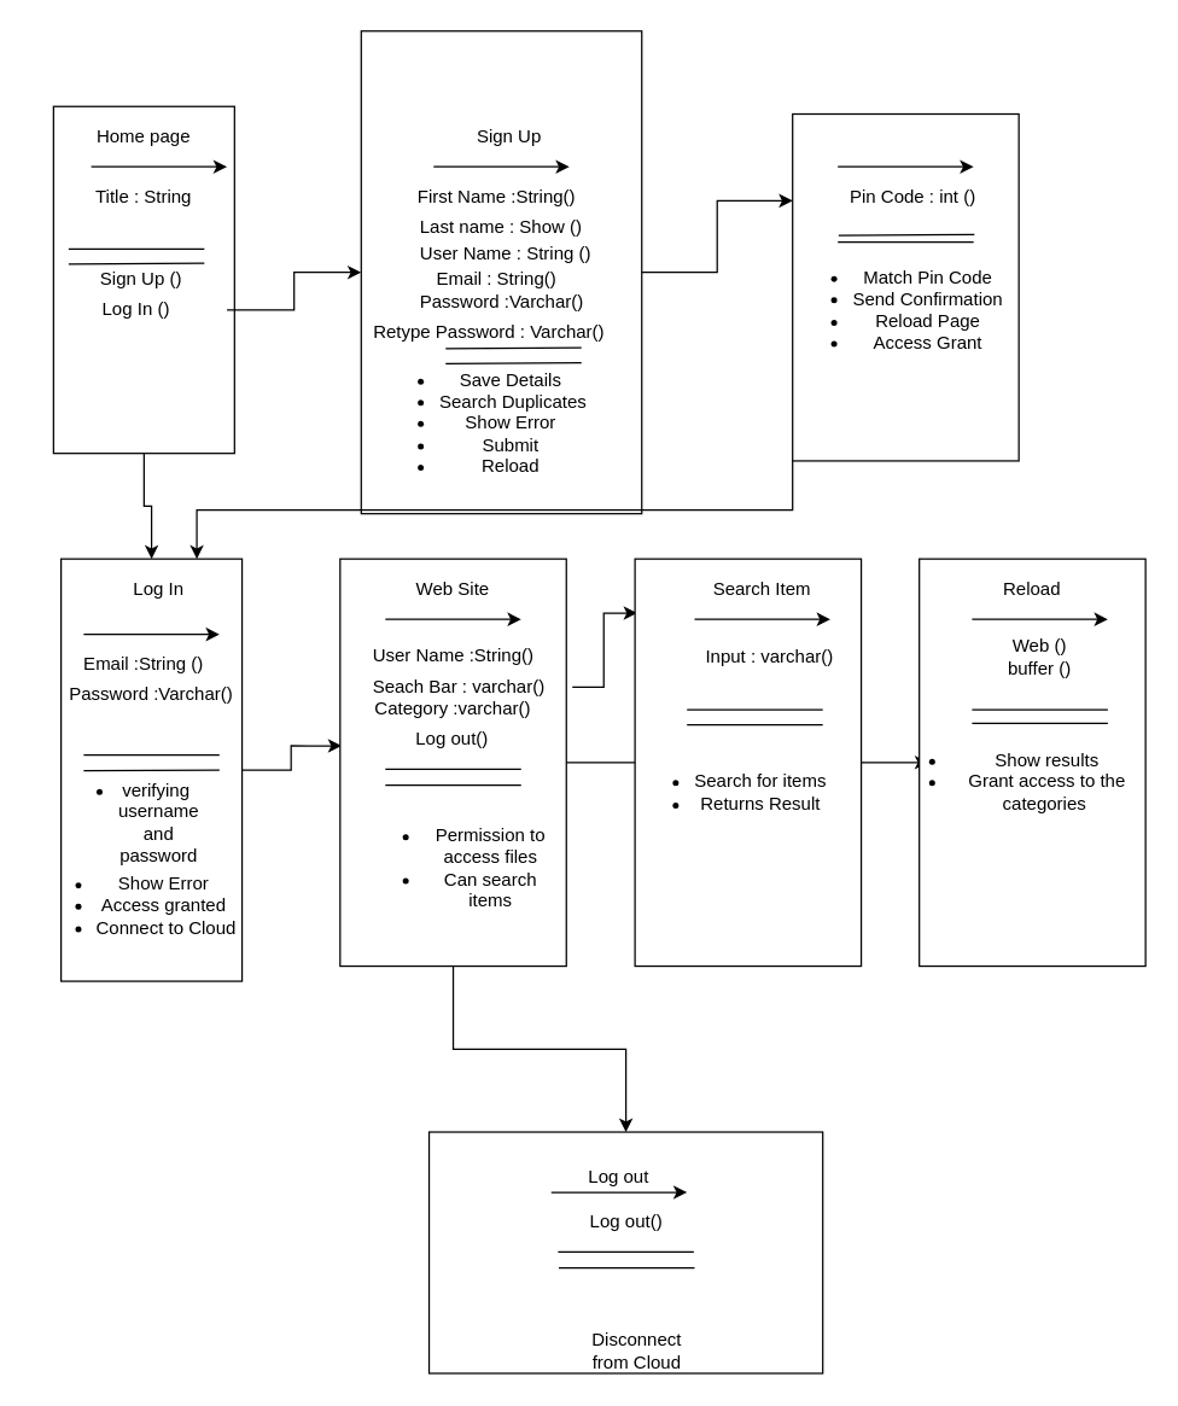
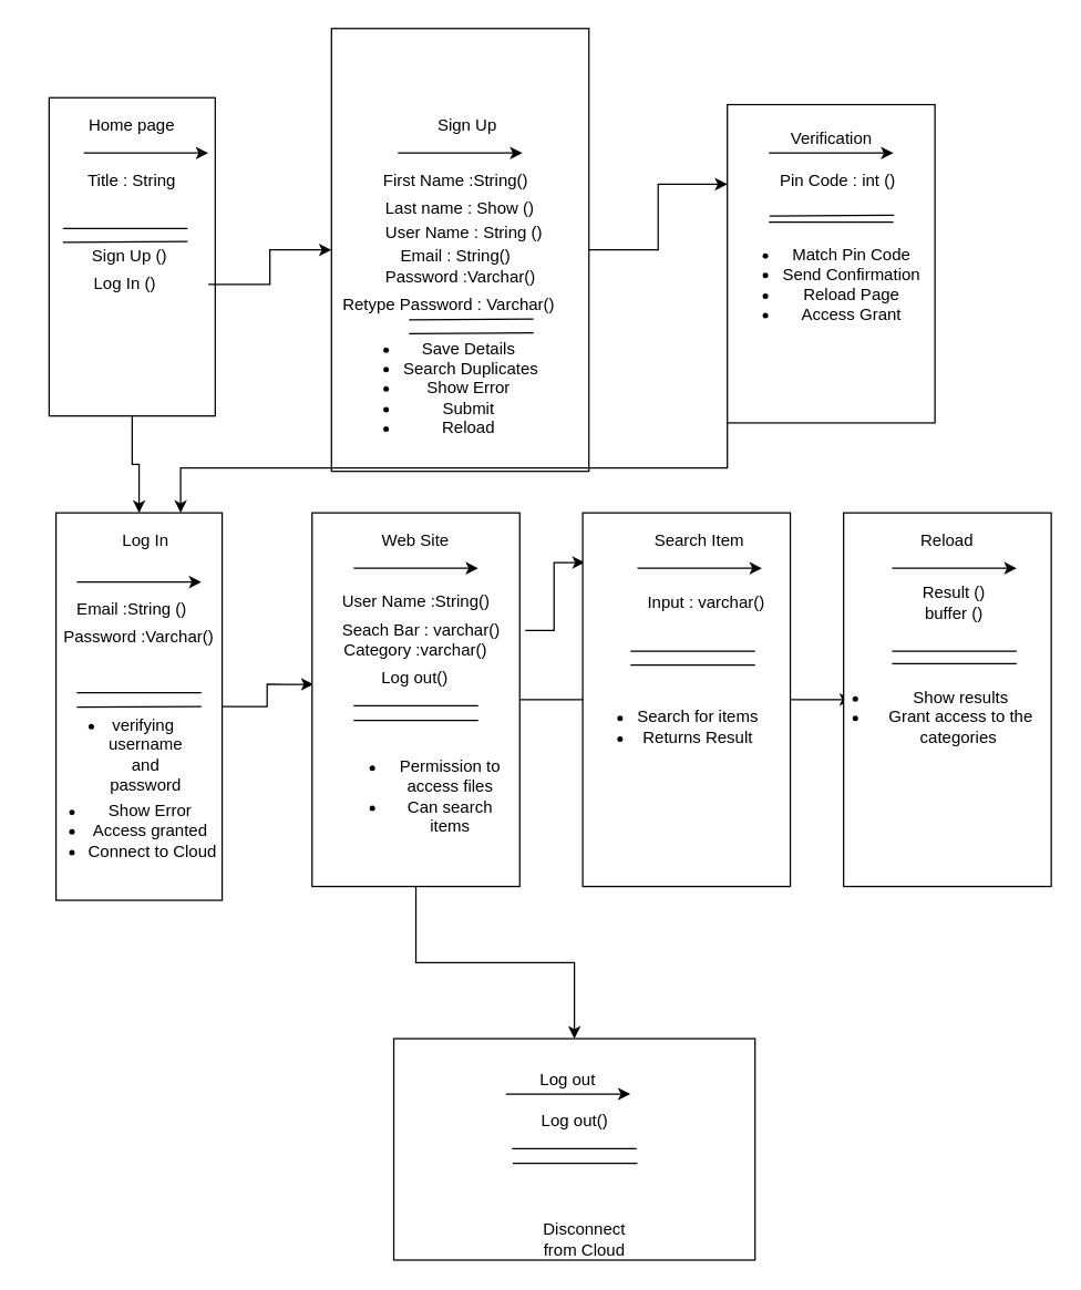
  <mxCell id="0" />
  <mxCell id="1" parent="0" />
  <mxCell id="2" style="edgeStyle=orthogonalEdgeStyle;rounded=0;orthogonalLoop=1;jettySize=auto;html=1;entryX=0.5;entryY=0;entryDx=0;entryDy=0;" edge="1" parent="1" source="3" target="22"><mxGeometry relative="1" as="geometry" /></mxCell>
  <mxCell id="3" value="" style="rounded=0;whiteSpace=wrap;html=1;" vertex="1" parent="1"><mxGeometry x="35" y="70" width="120" height="230" as="geometry" /></mxCell>
  <mxCell id="4" value="Home page" style="text;html=1;strokeColor=none;fillColor=none;align=center;verticalAlign=middle;whiteSpace=wrap;rounded=0;" vertex="1" parent="1"><mxGeometry x="50" y="80" width="90" height="20" as="geometry" /></mxCell>
  <mxCell id="5" value="Title : String" style="text;html=1;strokeColor=none;fillColor=none;align=center;verticalAlign=middle;whiteSpace=wrap;rounded=0;" vertex="1" parent="1"><mxGeometry x="55" y="120" width="80" height="20" as="geometry" /></mxCell>
  <mxCell id="6" value="Sign Up ()&amp;nbsp;" style="text;html=1;strokeColor=none;fillColor=none;align=center;verticalAlign=middle;whiteSpace=wrap;rounded=0;" vertex="1" parent="1"><mxGeometry x="40" y="175" width="110" height="20" as="geometry" /></mxCell>
  <mxCell id="7" style="edgeStyle=orthogonalEdgeStyle;rounded=0;orthogonalLoop=1;jettySize=auto;html=1;" edge="1" parent="1" source="8" target="13"><mxGeometry relative="1" as="geometry" /></mxCell>
  <mxCell id="8" value="Log In ()&amp;nbsp; &amp;nbsp;" style="text;html=1;strokeColor=none;fillColor=none;align=center;verticalAlign=middle;whiteSpace=wrap;rounded=0;" vertex="1" parent="1"><mxGeometry x="40" y="195" width="110" height="20" as="geometry" /></mxCell>
  <mxCell id="9" value="" style="endArrow=classic;html=1;" edge="1" parent="1"><mxGeometry width="50" height="50" relative="1" as="geometry"><mxPoint x="60" y="110" as="sourcePoint" /><mxPoint x="150" y="110" as="targetPoint" /><Array as="points" /></mxGeometry></mxCell>
  <mxCell id="10" value="" style="endArrow=none;html=1;" edge="1" parent="1"><mxGeometry width="50" height="50" relative="1" as="geometry"><mxPoint x="135" y="164.5" as="sourcePoint" /><mxPoint x="45" y="164.5" as="targetPoint" /></mxGeometry></mxCell>
  <mxCell id="11" value="" style="endArrow=none;html=1;" edge="1" parent="1"><mxGeometry width="50" height="50" relative="1" as="geometry"><mxPoint x="135" y="174" as="sourcePoint" /><mxPoint x="45" y="174" as="targetPoint" /><Array as="points"><mxPoint x="45" y="174.5" /></Array></mxGeometry></mxCell>
  <mxCell id="12" style="edgeStyle=orthogonalEdgeStyle;rounded=0;orthogonalLoop=1;jettySize=auto;html=1;entryX=0;entryY=0.25;entryDx=0;entryDy=0;" edge="1" parent="1" source="13" target="30"><mxGeometry relative="1" as="geometry" /></mxCell>
  <mxCell id="13" value="" style="rounded=0;whiteSpace=wrap;html=1;" vertex="1" parent="1"><mxGeometry x="239" y="20" width="186" height="320" as="geometry" /></mxCell>
  <mxCell id="14" value="Sign Up&amp;nbsp;" style="text;html=1;strokeColor=none;fillColor=none;align=center;verticalAlign=middle;whiteSpace=wrap;rounded=0;" vertex="1" parent="1"><mxGeometry x="294" y="80" width="90" height="20" as="geometry" /></mxCell>
  <mxCell id="15" value="" style="endArrow=classic;html=1;" edge="1" parent="1"><mxGeometry width="50" height="50" relative="1" as="geometry"><mxPoint x="287" y="110" as="sourcePoint" /><mxPoint x="377" y="110" as="targetPoint" /><Array as="points" /></mxGeometry></mxCell>
  <mxCell id="16" value="Password :Varchar()" style="text;html=1;strokeColor=none;fillColor=none;align=center;verticalAlign=middle;whiteSpace=wrap;rounded=0;" vertex="1" parent="1"><mxGeometry x="267.5" y="190" width="129" height="20" as="geometry" /></mxCell>
  <mxCell id="17" value="Email : String()" style="text;html=1;strokeColor=none;fillColor=none;align=center;verticalAlign=middle;whiteSpace=wrap;rounded=0;" vertex="1" parent="1"><mxGeometry x="279" y="175" width="100" height="20" as="geometry" /></mxCell>
  <mxCell id="18" value="Last name : Show ()" style="text;html=1;strokeColor=none;fillColor=none;align=center;verticalAlign=middle;whiteSpace=wrap;rounded=0;" vertex="1" parent="1"><mxGeometry x="262" y="140" width="140" height="20" as="geometry" /></mxCell>
  <mxCell id="19" value="First Name :String()" style="text;html=1;strokeColor=none;fillColor=none;align=center;verticalAlign=middle;whiteSpace=wrap;rounded=0;" vertex="1" parent="1"><mxGeometry x="274" y="120" width="110" height="20" as="geometry" /></mxCell>
  <mxCell id="20" value="Retype Password : Varchar()" style="text;html=1;strokeColor=none;fillColor=none;align=center;verticalAlign=middle;whiteSpace=wrap;rounded=0;" vertex="1" parent="1"><mxGeometry x="239" y="210" width="170" height="20" as="geometry" /></mxCell>
  <mxCell id="21" value="" style="edgeStyle=orthogonalEdgeStyle;rounded=0;orthogonalLoop=1;jettySize=auto;html=1;entryX=0.007;entryY=0.459;entryDx=0;entryDy=0;entryPerimeter=0;" edge="1" parent="1" source="22" target="44"><mxGeometry relative="1" as="geometry" /></mxCell>
  <mxCell id="22" value="" style="rounded=0;whiteSpace=wrap;html=1;" vertex="1" parent="1"><mxGeometry x="40" y="370" width="120" height="280" as="geometry" /></mxCell>
  <mxCell id="23" value="Log In" style="text;html=1;strokeColor=none;fillColor=none;align=center;verticalAlign=middle;whiteSpace=wrap;rounded=0;" vertex="1" parent="1"><mxGeometry x="85" y="380" width="40" height="20" as="geometry" /></mxCell>
  <mxCell id="24" value="" style="endArrow=classic;html=1;" edge="1" parent="1"><mxGeometry width="50" height="50" relative="1" as="geometry"><mxPoint x="55" y="420" as="sourcePoint" /><mxPoint x="145" y="420" as="targetPoint" /><Array as="points" /></mxGeometry></mxCell>
  <mxCell id="25" value="Email :String ()" style="text;html=1;strokeColor=none;fillColor=none;align=center;verticalAlign=middle;whiteSpace=wrap;rounded=0;" vertex="1" parent="1"><mxGeometry x="45" y="430" width="100" height="20" as="geometry" /></mxCell>
  <mxCell id="26" value="" style="endArrow=none;html=1;" edge="1" parent="1"><mxGeometry width="50" height="50" relative="1" as="geometry"><mxPoint x="145" y="500" as="sourcePoint" /><mxPoint x="55" y="500" as="targetPoint" /></mxGeometry></mxCell>
  <mxCell id="27" value="" style="endArrow=none;html=1;" edge="1" parent="1"><mxGeometry width="50" height="50" relative="1" as="geometry"><mxPoint x="145" y="510" as="sourcePoint" /><mxPoint x="55" y="510" as="targetPoint" /><Array as="points"><mxPoint x="55" y="510.5" /></Array></mxGeometry></mxCell>
  <mxCell id="28" value="Password :Varchar()" style="text;html=1;strokeColor=none;fillColor=none;align=center;verticalAlign=middle;whiteSpace=wrap;rounded=0;" vertex="1" parent="1"><mxGeometry x="35" y="450" width="130" height="20" as="geometry" /></mxCell>
  <mxCell id="29" style="edgeStyle=orthogonalEdgeStyle;rounded=0;orthogonalLoop=1;jettySize=auto;html=1;exitX=0;exitY=1;exitDx=0;exitDy=0;entryX=0.75;entryY=0;entryDx=0;entryDy=0;fontSize=18;fontColor=#000000;" edge="1" parent="1" source="30" target="22"><mxGeometry relative="1" as="geometry" /></mxCell>
  <mxCell id="30" value="" style="rounded=0;whiteSpace=wrap;html=1;" vertex="1" parent="1"><mxGeometry x="525" y="75" width="150" height="230" as="geometry" /></mxCell>
+ <mxCell id="31" value="Verification" style="text;html=1;strokeColor=none;fillColor=none;align=center;verticalAlign=middle;whiteSpace=wrap;rounded=0;" vertex="1" parent="1"><mxGeometry x="570.5" y="90" width="59" height="20" as="geometry" /></mxCell>
  <mxCell id="32" value="" style="endArrow=classic;html=1;" edge="1" parent="1"><mxGeometry width="50" height="50" relative="1" as="geometry"><mxPoint x="555" y="110" as="sourcePoint" /><mxPoint x="645" y="110" as="targetPoint" /><Array as="points" /></mxGeometry></mxCell>
  <mxCell id="33" value="Pin Code : int ()" style="text;html=1;strokeColor=none;fillColor=none;align=center;verticalAlign=middle;whiteSpace=wrap;rounded=0;" vertex="1" parent="1"><mxGeometry x="535" y="120" width="140" height="20" as="geometry" /></mxCell>
  <mxCell id="34" value="" style="endArrow=none;html=1;" edge="1" parent="1"><mxGeometry width="50" height="50" relative="1" as="geometry"><mxPoint x="645" y="160" as="sourcePoint" /><mxPoint x="555" y="160" as="targetPoint" /></mxGeometry></mxCell>
  <mxCell id="35" value="" style="endArrow=none;html=1;" edge="1" parent="1"><mxGeometry width="50" height="50" relative="1" as="geometry"><mxPoint x="645.5" y="155" as="sourcePoint" /><mxPoint x="555.5" y="155" as="targetPoint" /><Array as="points"><mxPoint x="555.5" y="155.5" /></Array></mxGeometry></mxCell>
  <mxCell id="36" value="" style="endArrow=none;html=1;" edge="1" parent="1"><mxGeometry width="50" height="50" relative="1" as="geometry"><mxPoint x="385" y="230" as="sourcePoint" /><mxPoint x="295" y="230" as="targetPoint" /><Array as="points"><mxPoint x="295" y="230.5" /></Array></mxGeometry></mxCell>
  <mxCell id="37" value="" style="endArrow=none;html=1;" edge="1" parent="1"><mxGeometry width="50" height="50" relative="1" as="geometry"><mxPoint x="385" y="240" as="sourcePoint" /><mxPoint x="295" y="240" as="targetPoint" /><Array as="points"><mxPoint x="295" y="240.5" /></Array></mxGeometry></mxCell>
  <mxCell id="38" value="&lt;ul&gt;&lt;li&gt;&amp;nbsp;Save Details&amp;nbsp;&amp;nbsp;&lt;/li&gt;&lt;li&gt;Search Duplicates&lt;/li&gt;&lt;li&gt;Show Error&amp;nbsp;&lt;/li&gt;&lt;li&gt;Submit&amp;nbsp;&lt;/li&gt;&lt;li&gt;Reload&amp;nbsp;&lt;/li&gt;&lt;/ul&gt;" style="text;html=1;strokeColor=none;fillColor=none;align=center;verticalAlign=middle;whiteSpace=wrap;rounded=0;" vertex="1" parent="1"><mxGeometry x="235" y="270" width="170" height="20" as="geometry" /></mxCell>
  <mxCell id="39" value="&lt;ul&gt;&lt;li&gt;Match Pin Code&lt;/li&gt;&lt;li&gt;Send Confirmation&lt;/li&gt;&lt;li&gt;Reload Page&lt;/li&gt;&lt;li&gt;Access Grant&lt;/li&gt;&lt;/ul&gt;" style="text;html=1;strokeColor=none;fillColor=none;align=center;verticalAlign=middle;whiteSpace=wrap;rounded=0;" vertex="1" parent="1"><mxGeometry x="495" y="195" width="200" height="20" as="geometry" /></mxCell>
  <mxCell id="40" value="&lt;ul&gt;&lt;li&gt;verifying&amp;nbsp; username and password&lt;/li&gt;&lt;/ul&gt;" style="text;html=1;strokeColor=none;fillColor=none;align=center;verticalAlign=middle;whiteSpace=wrap;rounded=0;" vertex="1" parent="1"><mxGeometry x="65" y="535" width="40" height="20" as="geometry" /></mxCell>
  <mxCell id="41" value="&lt;ul&gt;&lt;li&gt;Show Error&amp;nbsp;&lt;/li&gt;&lt;li&gt;Access granted&amp;nbsp;&lt;/li&gt;&lt;li&gt;Connect to Cloud&lt;/li&gt;&lt;/ul&gt;" style="text;html=1;strokeColor=none;fillColor=none;align=center;verticalAlign=middle;whiteSpace=wrap;rounded=0;" vertex="1" parent="1"><mxGeometry x="20" y="590" width="140" height="20" as="geometry" /></mxCell>
  <mxCell id="42" style="edgeStyle=orthogonalEdgeStyle;rounded=0;orthogonalLoop=1;jettySize=auto;html=1;entryX=0.5;entryY=0;entryDx=0;entryDy=0;" edge="1" parent="1" source="44" target="70"><mxGeometry relative="1" as="geometry" /></mxCell>
  <mxCell id="43" style="edgeStyle=orthogonalEdgeStyle;rounded=0;orthogonalLoop=1;jettySize=auto;html=1;entryX=0.153;entryY=0.333;entryDx=0;entryDy=0;entryPerimeter=0;" edge="1" parent="1" source="44" target="69"><mxGeometry relative="1" as="geometry" /></mxCell>
  <mxCell id="44" value="" style="rounded=0;whiteSpace=wrap;html=1;" vertex="1" parent="1"><mxGeometry x="225" y="370" width="150" height="270" as="geometry" /></mxCell>
  <mxCell id="45" value="Web Site" style="text;html=1;strokeColor=none;fillColor=none;align=center;verticalAlign=middle;whiteSpace=wrap;rounded=0;" vertex="1" parent="1"><mxGeometry x="255" y="380" width="90" height="20" as="geometry" /></mxCell>
  <mxCell id="46" value="" style="endArrow=classic;html=1;" edge="1" parent="1"><mxGeometry width="50" height="50" relative="1" as="geometry"><mxPoint x="255" y="410" as="sourcePoint" /><mxPoint x="345" y="410" as="targetPoint" /><Array as="points" /></mxGeometry></mxCell>
  <mxCell id="47" value="User Name :String()" style="text;whiteSpace=wrap;html=1;" vertex="1" parent="1"><mxGeometry x="245" y="420" width="130" height="30" as="geometry" /></mxCell>
  <mxCell id="48" value="User Name : String ()" style="text;html=1;strokeColor=none;fillColor=none;align=center;verticalAlign=middle;whiteSpace=wrap;rounded=0;" vertex="1" parent="1"><mxGeometry x="265" y="155" width="140" height="25" as="geometry" /></mxCell>
  <mxCell id="49" value="" style="endArrow=none;html=1;" edge="1" parent="1"><mxGeometry width="50" height="50" relative="1" as="geometry"><mxPoint x="345" y="520" as="sourcePoint" /><mxPoint x="255" y="520" as="targetPoint" /></mxGeometry></mxCell>
  <mxCell id="50" value="" style="endArrow=none;html=1;" edge="1" parent="1"><mxGeometry width="50" height="50" relative="1" as="geometry"><mxPoint x="345" y="509.5" as="sourcePoint" /><mxPoint x="255" y="509.5" as="targetPoint" /></mxGeometry></mxCell>
  <mxCell id="51" style="edgeStyle=orthogonalEdgeStyle;rounded=0;orthogonalLoop=1;jettySize=auto;html=1;entryX=0.01;entryY=0.133;entryDx=0;entryDy=0;entryPerimeter=0;" edge="1" parent="1" source="52" target="56"><mxGeometry relative="1" as="geometry" /></mxCell>
  <mxCell id="52" value="Seach Bar : varchar()" style="text;html=1;strokeColor=none;fillColor=none;align=center;verticalAlign=middle;whiteSpace=wrap;rounded=0;" vertex="1" parent="1"><mxGeometry x="229" y="440" width="150" height="30" as="geometry" /></mxCell>
  <mxCell id="53" value="Category :varchar()" style="text;html=1;strokeColor=none;fillColor=none;align=center;verticalAlign=middle;whiteSpace=wrap;rounded=0;" vertex="1" parent="1"><mxGeometry x="225" y="460" width="150" height="20" as="geometry" /></mxCell>
  <mxCell id="54" value="Log out()" style="text;html=1;strokeColor=none;fillColor=none;align=center;verticalAlign=middle;whiteSpace=wrap;rounded=0;" vertex="1" parent="1"><mxGeometry x="254" y="480" width="91" height="20" as="geometry" /></mxCell>
  <mxCell id="55" value="&lt;ul&gt;&lt;li&gt;Permission to access files&lt;/li&gt;&lt;li&gt;Can search items&lt;/li&gt;&lt;/ul&gt;" style="text;html=1;strokeColor=none;fillColor=none;align=center;verticalAlign=middle;whiteSpace=wrap;rounded=0;" vertex="1" parent="1"><mxGeometry x="240" y="565" width="130" height="20" as="geometry" /></mxCell>
  <mxCell id="56" value="" style="rounded=0;whiteSpace=wrap;html=1;" vertex="1" parent="1"><mxGeometry x="420.5" y="370" width="150" height="270" as="geometry" /></mxCell>
  <mxCell id="57" value="Search Item" style="text;html=1;strokeColor=none;fillColor=none;align=center;verticalAlign=middle;whiteSpace=wrap;rounded=0;" vertex="1" parent="1"><mxGeometry x="455" y="380" width="100" height="20" as="geometry" /></mxCell>
  <mxCell id="58" value="" style="endArrow=classic;html=1;" edge="1" parent="1"><mxGeometry width="50" height="50" relative="1" as="geometry"><mxPoint x="460" y="410" as="sourcePoint" /><mxPoint x="550" y="410" as="targetPoint" /><Array as="points" /></mxGeometry></mxCell>
  <mxCell id="59" value="Input : varchar()" style="text;html=1;strokeColor=none;fillColor=none;align=center;verticalAlign=middle;whiteSpace=wrap;rounded=0;" vertex="1" parent="1"><mxGeometry x="455" y="420" width="110" height="30" as="geometry" /></mxCell>
  <mxCell id="60" value="" style="endArrow=none;html=1;" edge="1" parent="1"><mxGeometry width="50" height="50" relative="1" as="geometry"><mxPoint x="545" y="470" as="sourcePoint" /><mxPoint x="455" y="470" as="targetPoint" /></mxGeometry></mxCell>
  <mxCell id="61" value="" style="endArrow=none;html=1;" edge="1" parent="1"><mxGeometry width="50" height="50" relative="1" as="geometry"><mxPoint x="545" y="480" as="sourcePoint" /><mxPoint x="455" y="480" as="targetPoint" /><Array as="points"><mxPoint x="505" y="480" /></Array></mxGeometry></mxCell>
  <mxCell id="62" value="&lt;ul&gt;&lt;li&gt;Search for items&lt;/li&gt;&lt;li&gt;Returns Result&lt;/li&gt;&lt;/ul&gt;" style="text;html=1;strokeColor=none;fillColor=none;align=center;verticalAlign=middle;whiteSpace=wrap;rounded=0;" vertex="1" parent="1"><mxGeometry x="359" y="510" width="250" height="30" as="geometry" /></mxCell>
  <mxCell id="63" value="" style="rounded=0;whiteSpace=wrap;html=1;" vertex="1" parent="1"><mxGeometry x="609" y="370" width="150" height="270" as="geometry" /></mxCell>
  <mxCell id="64" value="Reload" style="text;html=1;strokeColor=none;fillColor=none;align=center;verticalAlign=middle;whiteSpace=wrap;rounded=0;" vertex="1" parent="1"><mxGeometry x="634" y="380" width="100" height="20" as="geometry" /></mxCell>
  <mxCell id="65" value="" style="endArrow=classic;html=1;" edge="1" parent="1"><mxGeometry width="50" height="50" relative="1" as="geometry"><mxPoint x="644" y="410" as="sourcePoint" /><mxPoint x="734" y="410" as="targetPoint" /><Array as="points" /></mxGeometry></mxCell>
- <mxCell id="66" value="Web ()&lt;br&gt;buffer ()" style="text;html=1;strokeColor=none;fillColor=none;align=center;verticalAlign=middle;whiteSpace=wrap;rounded=0;" vertex="1" parent="1"><mxGeometry x="634" y="420" width="110" height="30" as="geometry" /></mxCell>
+ <mxCell id="66" value="Result ()&lt;br&gt;buffer ()" style="text;html=1;strokeColor=none;fillColor=none;align=center;verticalAlign=middle;whiteSpace=wrap;rounded=0;" vertex="1" parent="1"><mxGeometry x="634" y="420" width="110" height="30" as="geometry" /></mxCell>
  <mxCell id="67" value="" style="endArrow=none;html=1;" edge="1" parent="1"><mxGeometry width="50" height="50" relative="1" as="geometry"><mxPoint x="734" y="479" as="sourcePoint" /><mxPoint x="644" y="479" as="targetPoint" /></mxGeometry></mxCell>
  <mxCell id="68" value="" style="endArrow=none;html=1;" edge="1" parent="1"><mxGeometry width="50" height="50" relative="1" as="geometry"><mxPoint x="734" y="470" as="sourcePoint" /><mxPoint x="644" y="470" as="targetPoint" /></mxGeometry></mxCell>
  <mxCell id="69" value="&lt;ul&gt;&lt;li&gt;Show results&lt;/li&gt;&lt;li&gt;Grant access to the categories&amp;nbsp;&lt;/li&gt;&lt;/ul&gt;" style="text;html=1;strokeColor=none;fillColor=none;align=center;verticalAlign=middle;whiteSpace=wrap;rounded=0;" vertex="1" parent="1"><mxGeometry x="589" y="480" width="170" height="75" as="geometry" /></mxCell>
  <mxCell id="70" value="" style="rounded=0;whiteSpace=wrap;html=1;" vertex="1" parent="1"><mxGeometry x="284" y="750" width="261" height="160" as="geometry" /></mxCell>
  <mxCell id="71" value="Log out" style="text;html=1;strokeColor=none;fillColor=none;align=center;verticalAlign=middle;whiteSpace=wrap;rounded=0;" vertex="1" parent="1"><mxGeometry x="365" y="770" width="90" height="20" as="geometry" /></mxCell>
  <mxCell id="72" value="" style="endArrow=classic;html=1;" edge="1" parent="1"><mxGeometry width="50" height="50" relative="1" as="geometry"><mxPoint x="365" y="790" as="sourcePoint" /><mxPoint x="455" y="790" as="targetPoint" /><Array as="points"><mxPoint x="410" y="790" /></Array></mxGeometry></mxCell>
  <mxCell id="73" value="Log out()" style="text;html=1;strokeColor=none;fillColor=none;align=center;verticalAlign=middle;whiteSpace=wrap;rounded=0;" vertex="1" parent="1"><mxGeometry x="375" y="800" width="80" height="20" as="geometry" /></mxCell>
  <mxCell id="74" value="" style="endArrow=none;html=1;" edge="1" parent="1"><mxGeometry width="50" height="50" relative="1" as="geometry"><mxPoint x="459.5" y="829.5" as="sourcePoint" /><mxPoint x="369.5" y="829.5" as="targetPoint" /><Array as="points"><mxPoint x="419.5" y="829.5" /></Array></mxGeometry></mxCell>
  <mxCell id="75" value="" style="endArrow=none;html=1;" edge="1" parent="1"><mxGeometry width="50" height="50" relative="1" as="geometry"><mxPoint x="460" y="840" as="sourcePoint" /><mxPoint x="370" y="840" as="targetPoint" /></mxGeometry></mxCell>
  <mxCell id="76" value="Disconnect from Cloud" style="text;html=1;strokeColor=none;fillColor=none;align=center;verticalAlign=middle;whiteSpace=wrap;rounded=0;" vertex="1" parent="1"><mxGeometry x="402" y="885" width="40" height="20" as="geometry" /></mxCell>
